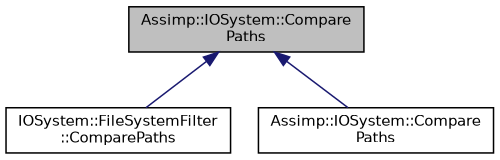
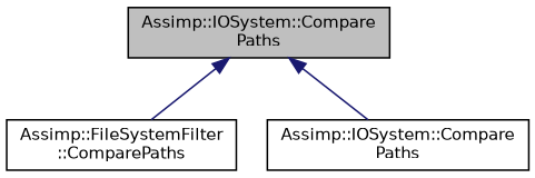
  digraph {
    rankdir=TB
    node [color=black fillcolor=white fontname=Helvetica fontsize=10 shape=record style=filled]
    edge [color=midnightblue dir=back fontname=Helvetica fontsize=10 labelfontname=Helvetica labelfontsize=10 style=solid]
    n1 [fillcolor=grey75 fontcolor=black height=0.2 label="Assimp::IOSystem::Compare\lPaths" width=0.4]
-   n2 [height=0.2 label="IOSystem::FileSystemFilter\l::ComparePaths" width=0.4]
+   n2 [height=0.2 label="Assimp::FileSystemFilter\l::ComparePaths" width=0.4]
    n3 [height=0.2 label="Assimp::IOSystem::Compare\lPaths" width=0.4]
    n1 -> n2
    n1 -> n3
  }
